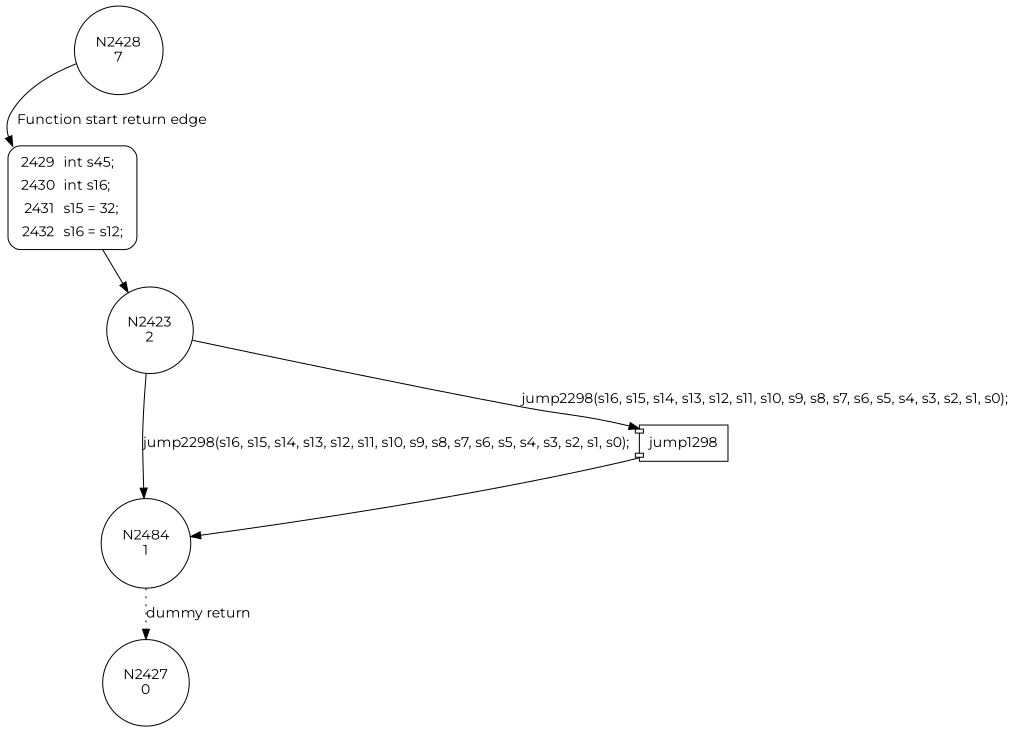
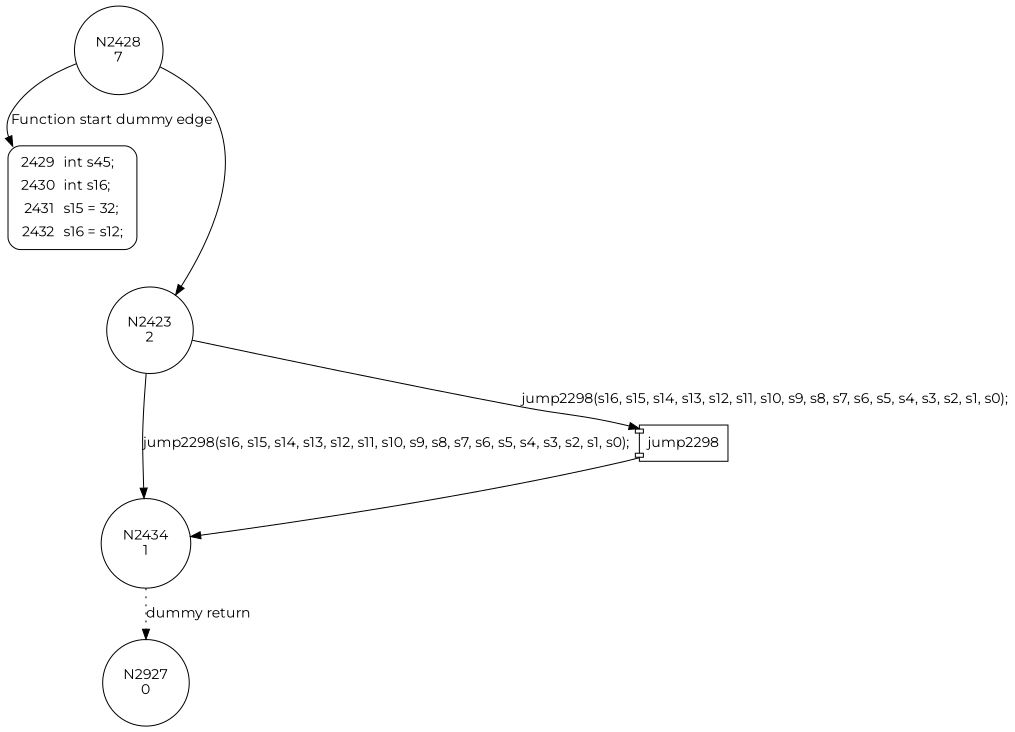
  digraph {
    fontname=Montserrat
    node [fontname=Montserrat shape=circle]
    edge [fontname=Montserrat style=solid]
    n1 [label="N2428\n7"]
    n2 [fillcolor=white label=<<table border="0" cellborder="0" cellpadding="3" bgcolor="white"><tr><td align="right">2429</td><td align="left">int s45;</td></tr><tr><td align="right">2430</td><td align="left">int s16;</td></tr><tr><td align="right">2431</td><td align="left">s15 = 32;</td></tr><tr><td align="right">2432</td><td align="left">s16 = s12;</td></tr></table>> penwidth=1 shape=Mrecord style="filled,bold"]
    n3 [label="N2423\n2"]
-   n4 [label="N2484\n1"]
-   n5 [label=jump1298 shape=component]
-   n6 [label="N2427\n0"]
-   n1 -> n2 [label="Function start return edge"]
-   n2 -> n3
+   n4 [label="N2434\n1"]
+   n5 [label=jump2298 shape=component]
+   n6 [label="N2927\n0"]
+   n1 -> n2 [label="Function start dummy edge"]
+   n1 -> n3
    n3 -> n4 [label="jump2298(s16, s15, s14, s13, s12, s11, s10, s9, s8, s7, s6, s5, s4, s3, s2, s1, s0);"]
    n3 -> n5 [label="jump2298(s16, s15, s14, s13, s12, s11, s10, s9, s8, s7, s6, s5, s4, s3, s2, s1, s0);"]
    n4 -> n6 [label="dummy return" style=dotted]
    n5 -> n4
  }
